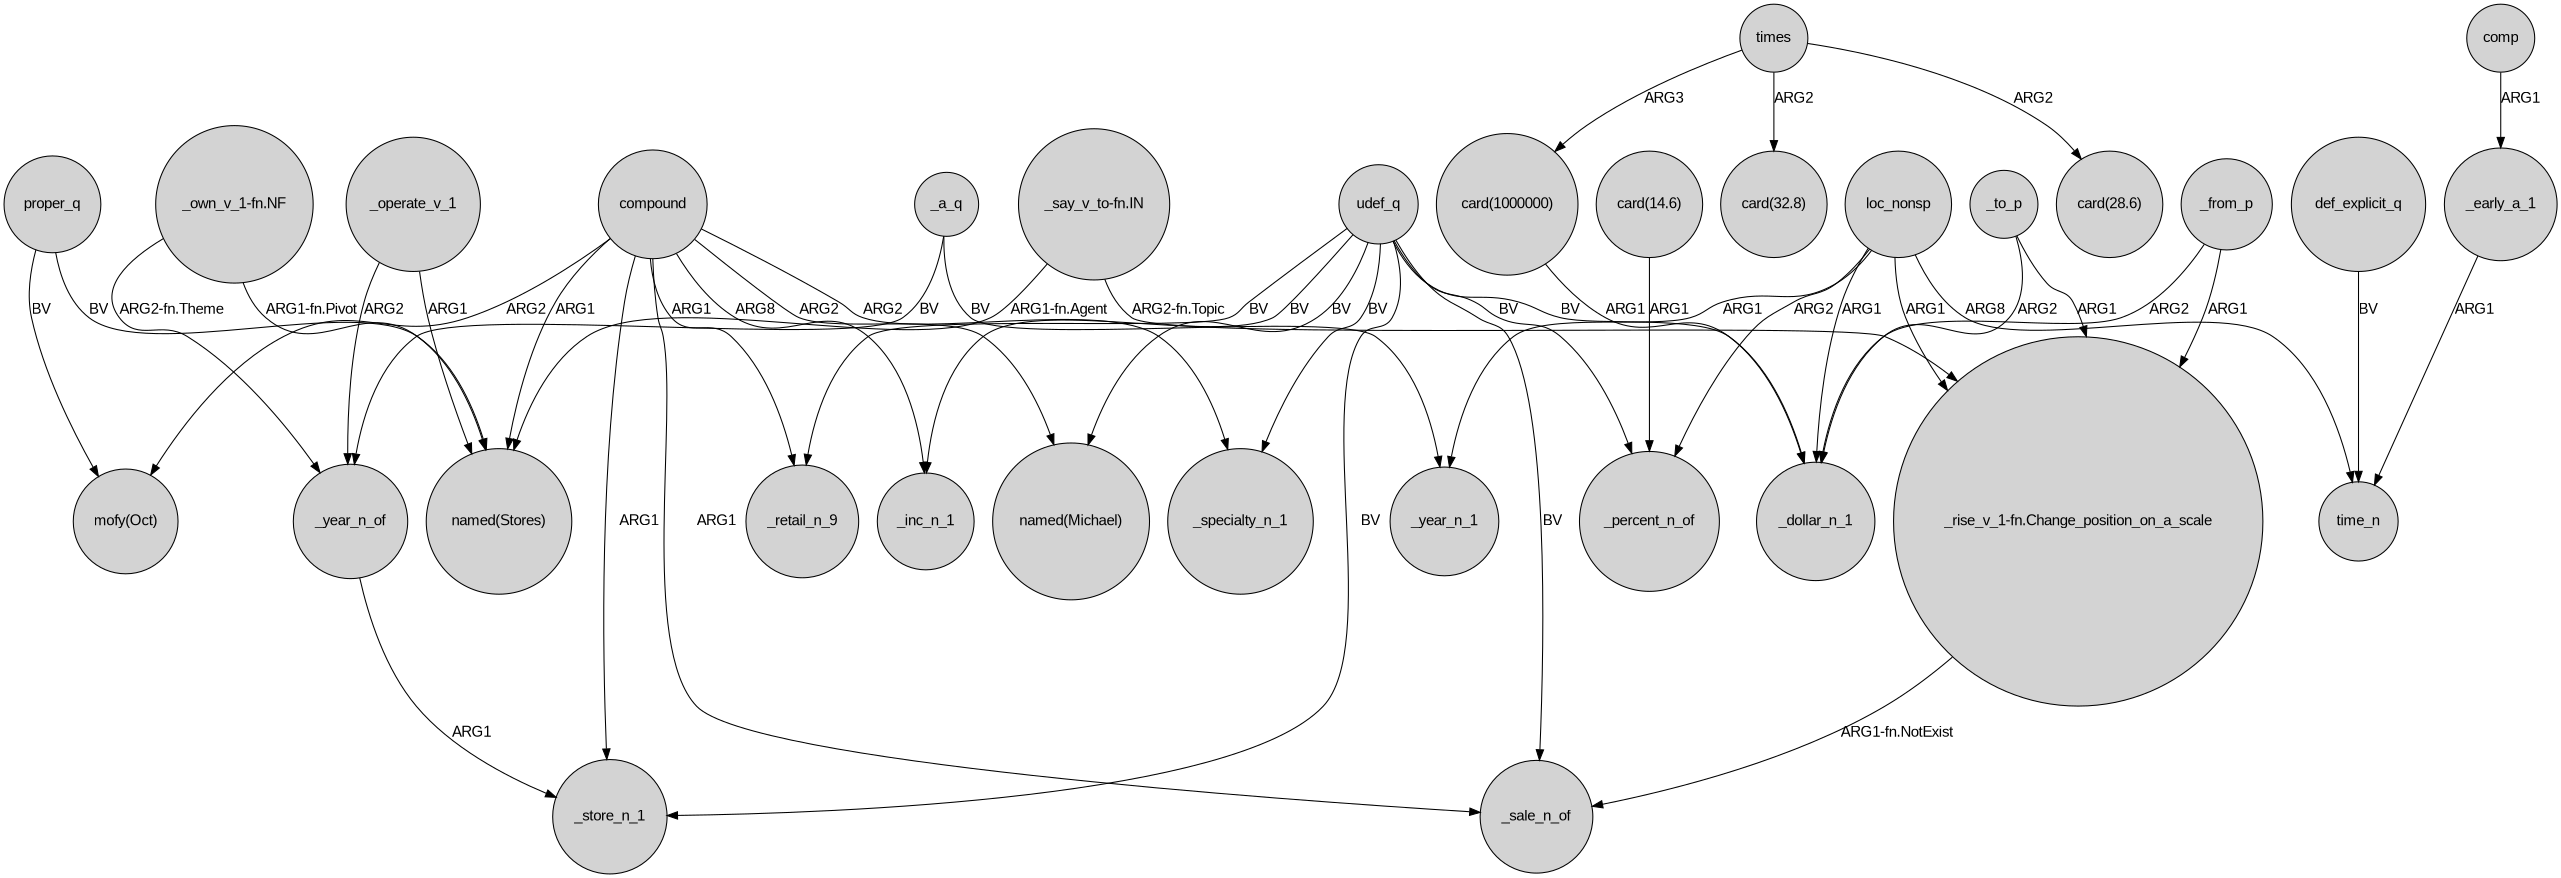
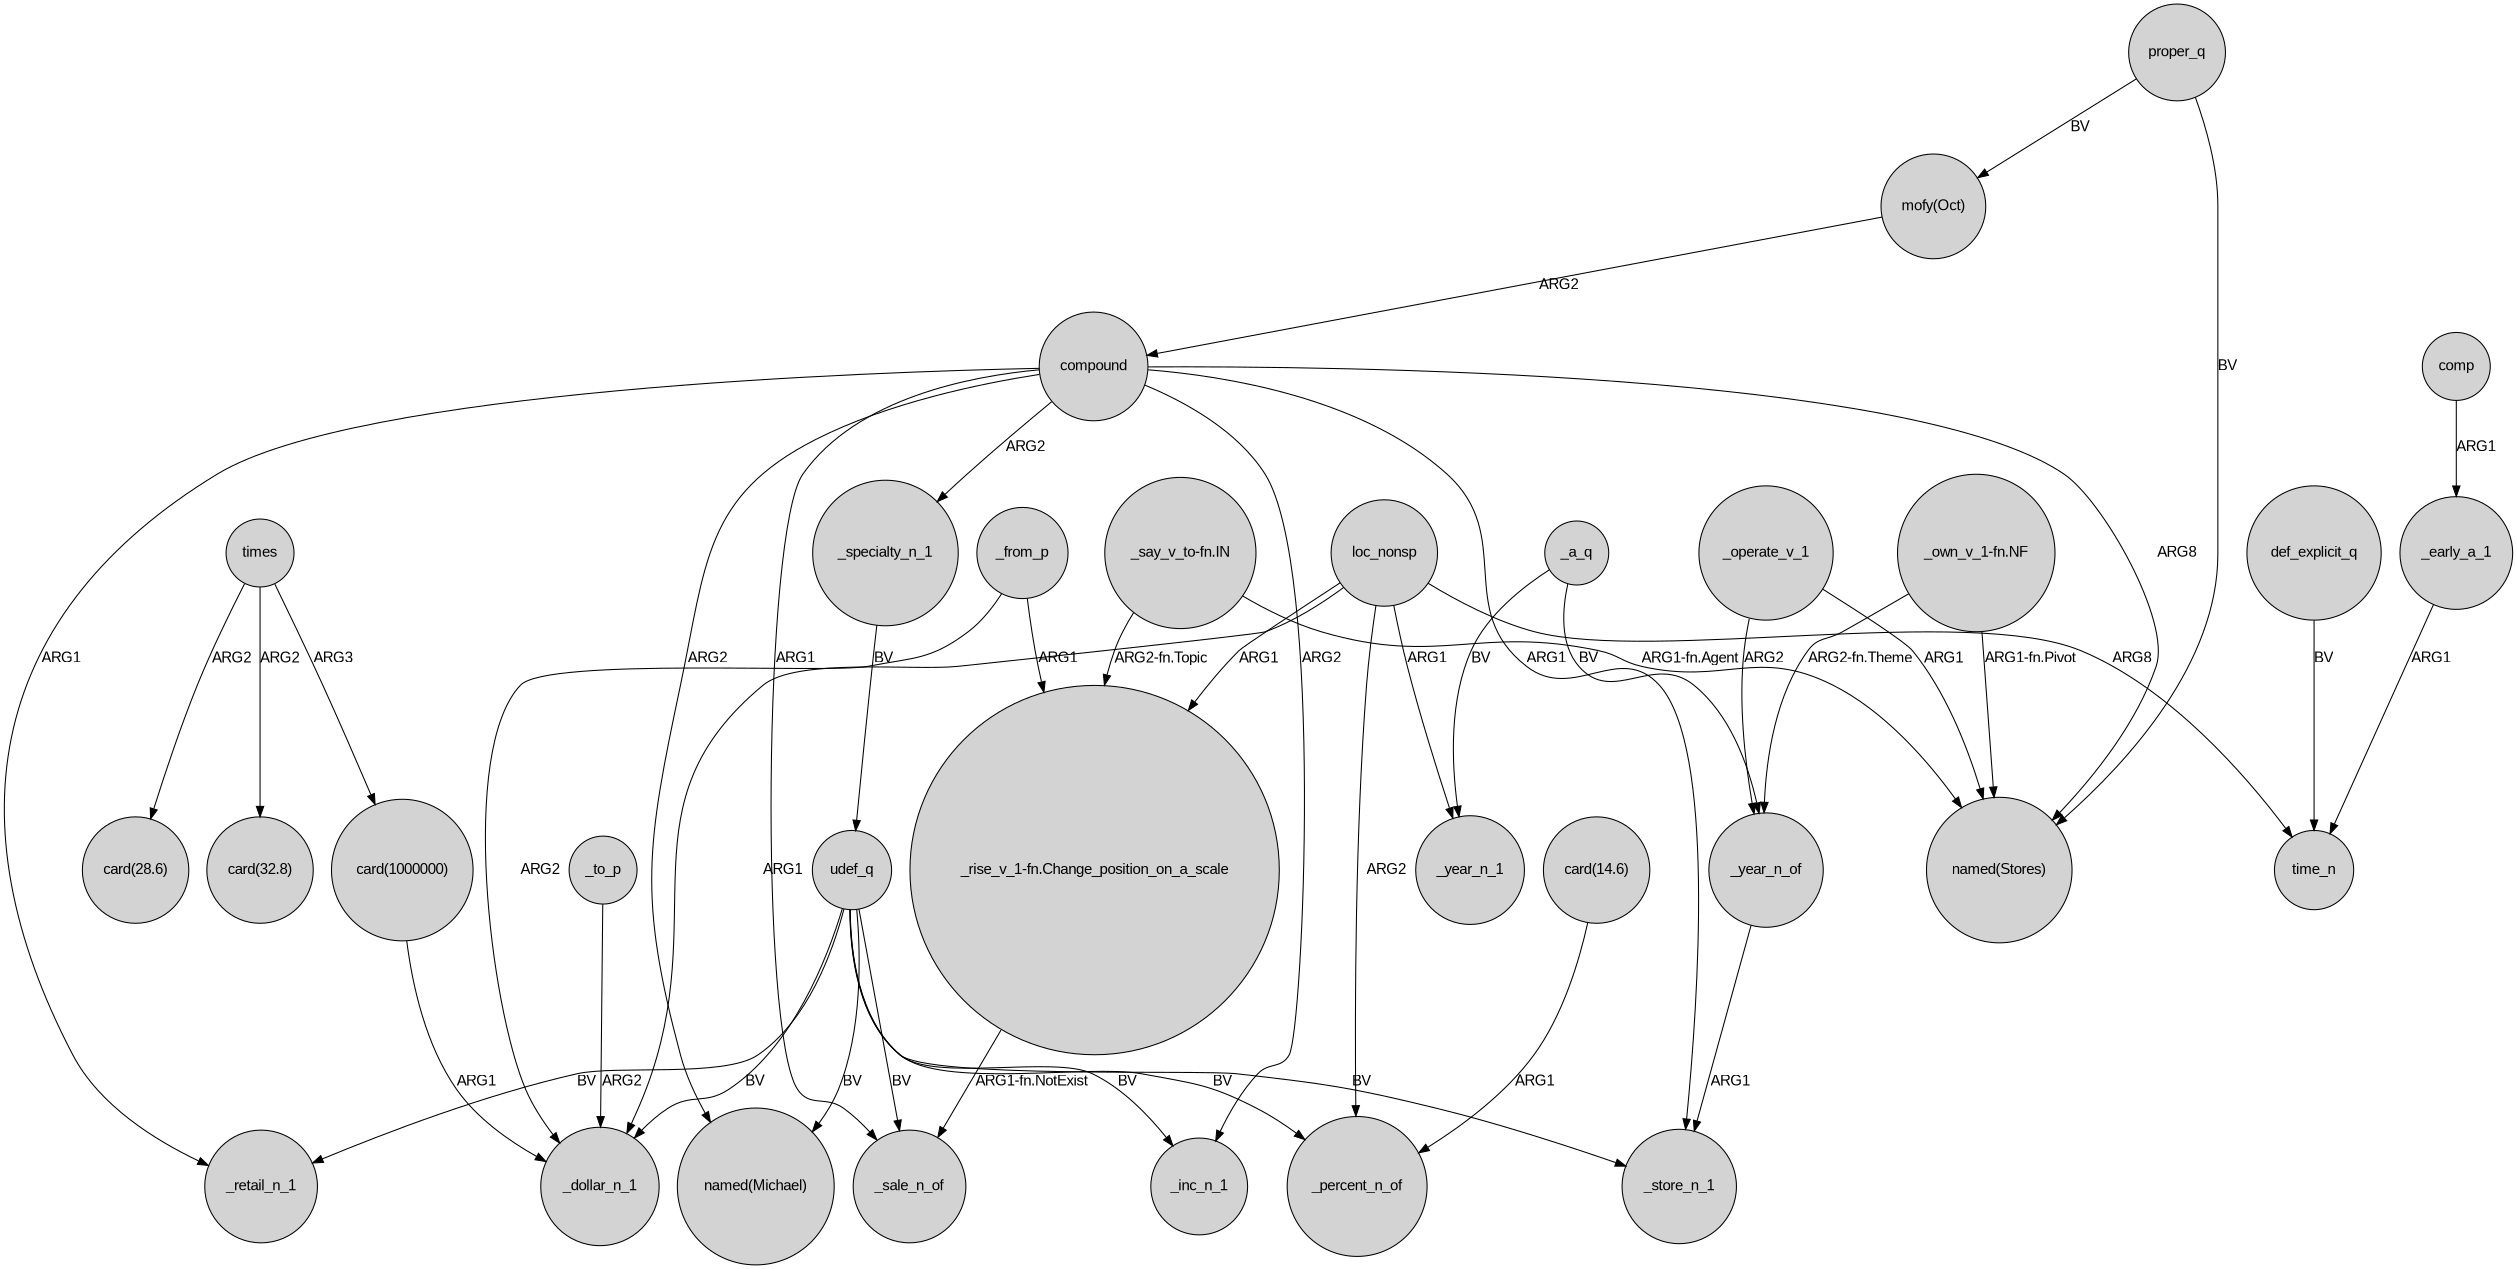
  digraph {
    fontname="Liberation Sans"
    node [fontname="Liberation Sans" shape=circle style=filled]
    edge [fontname="Liberation Sans"]
    udef_q
    _specialty_n_1
    _dollar_n_1
    _inc_n_1
    _store_n_1
    _sale_n_of
-   _retail_n_1 [label=_retail_n_9]
+   _retail_n_1
    _percent_n_of
    "named(Michael)"
    "card(1000000)"
    _to_p
    "_rise_v_1-fn.Change_position_on_a_scale"
    compound
    "mofy(Oct)"
    "named(Stores)"
    n16 [label=_year_n_of]
    _a_q
    _year_n_1
    def_explicit_q
    time_n
    times
    "card(32.8)"
    "card(28.6)"
    loc_nonsp
    proper_q
    _operate_v_1
    "card(14.6)"
    "_own_v_1-fn.NF"
    "_say_v_to-fn.IN"
    _early_a_1
    _from_p
    comp
-   udef_q -> _specialty_n_1 [label=BV]
+   _specialty_n_1 -> udef_q [label=BV]
    udef_q -> _dollar_n_1 [label=BV]
    udef_q -> _inc_n_1 [label=BV]
    udef_q -> _store_n_1 [label=BV]
    udef_q -> _sale_n_of [label=BV]
    udef_q -> _retail_n_1 [label=BV]
    udef_q -> _percent_n_of [label=BV]
    udef_q -> "named(Michael)" [label=BV]
    "card(1000000)" -> _dollar_n_1 [label=ARG1]
    _to_p -> _dollar_n_1 [label=ARG2]
-   _to_p -> "_rise_v_1-fn.Change_position_on_a_scale" [label=ARG1]
    "_rise_v_1-fn.Change_position_on_a_scale" -> _sale_n_of [label="ARG1-fn.NotExist"]
    compound -> _specialty_n_1 [label=ARG2]
-   compound -> _inc_n_1 [label=ARG8]
+   compound -> _inc_n_1 [label=ARG2]
    compound -> _store_n_1 [label=ARG1]
    compound -> _sale_n_of [label=ARG1]
    compound -> _retail_n_1 [label=ARG1]
    compound -> "named(Michael)" [label=ARG2]
-   compound -> "mofy(Oct)" [label=ARG2]
-   compound -> "named(Stores)" [label=ARG1]
+   "mofy(Oct)" -> compound [label=ARG2]
+   compound -> "named(Stores)" [label=ARG8]
    n16 -> _store_n_1 [label=ARG1]
    _a_q -> n16 [label=BV]
    _a_q -> _year_n_1 [label=BV]
    def_explicit_q -> time_n [label=BV]
    times -> "card(1000000)" [label=ARG3]
    times -> "card(32.8)" [label=ARG2]
    times -> "card(28.6)" [label=ARG2]
    loc_nonsp -> _dollar_n_1 [label=ARG1]
    loc_nonsp -> _percent_n_of [label=ARG2]
    loc_nonsp -> "_rise_v_1-fn.Change_position_on_a_scale" [label=ARG1]
    loc_nonsp -> _year_n_1 [label=ARG1]
    loc_nonsp -> time_n [label=ARG8]
    proper_q -> "mofy(Oct)" [label=BV]
    proper_q -> "named(Stores)" [label=BV]
    _operate_v_1 -> "named(Stores)" [label=ARG1]
    _operate_v_1 -> n16 [label=ARG2]
    "card(14.6)" -> _percent_n_of [label=ARG1]
    "_own_v_1-fn.NF" -> "named(Stores)" [label="ARG1-fn.Pivot"]
    "_own_v_1-fn.NF" -> n16 [label="ARG2-fn.Theme"]
    "_say_v_to-fn.IN" -> "_rise_v_1-fn.Change_position_on_a_scale" [label="ARG2-fn.Topic"]
    "_say_v_to-fn.IN" -> "named(Stores)" [label="ARG1-fn.Agent"]
    _early_a_1 -> time_n [label=ARG1]
    _from_p -> _dollar_n_1 [label=ARG2]
    _from_p -> "_rise_v_1-fn.Change_position_on_a_scale" [label=ARG1]
    comp -> _early_a_1 [label=ARG1]
  }
